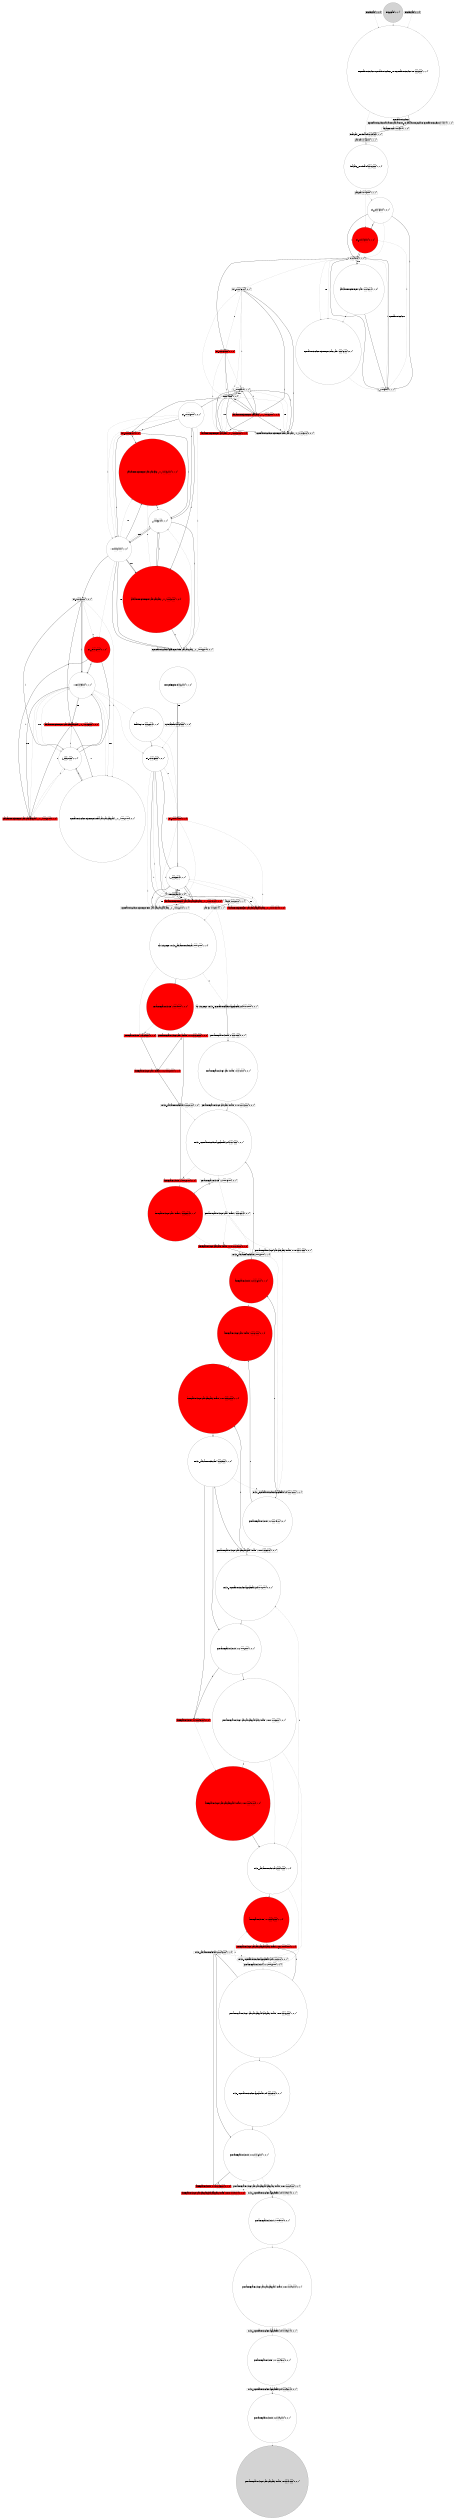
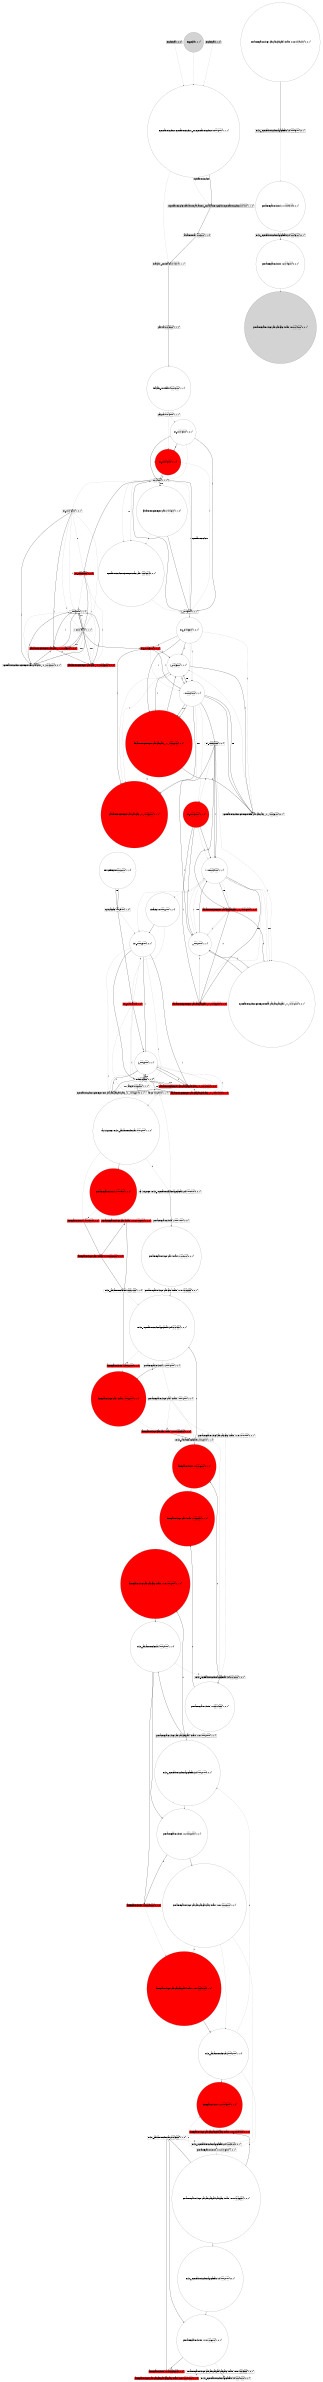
  digraph {
    node [fillcolor=white shape=note style=filled]
    edge [arrowhead=vee style=bold]
    n1 [label="i < 1@@@44@@@['1', '1', '1']"]
    n2 [label="pathStatsQueue.registerRequest(\"/path1\")@@@48@@@['1', '1', '0']" shape=circle]
    n3 [label="i++@@@45@@@['1', '1', '1']"]
    n4 [fillcolor=red label="int i = 0@@@50@@@['0', '1', '0']"]
    n5 [label="requestPathMetricsCollector.registerRequest(create2,\"/path1\")@@@46@@@['0', '0', '1']" shape=circle]
    n6 [label="int i = 0@@@48@@@['1', '0', '1']"]
    n7 [label="i++@@@50@@@['1', '1', '1']"]
    n8 [label="i < 10@@@49@@@['1', '1', '1']"]
    n9 [fillcolor=red label="pathStatsQueue.registerRequest(\"/path1/path2\" + \"_\" + i)@@@53@@@['0', '1', '0']"]
    n10 [label="requestPathMetricsCollector.registerRequest(create,\"/path1/path2\" + \"_\" + i)@@@51@@@['0', '0', '1']"]
    n11 [fillcolor=red label="pathStatsQueue.registerRequest(\"/path1/path2\" + \"_\" + i)@@@53@@@['1', '0', '0']"]
    n12 [fillcolor=red label="assertEquals(newSlot.size(),11112)@@@93@@@['0', '1', '0']" shape=circle]
    n13 [fillcolor=red label="assertEquals(newSlot.get(\"/path1/path2/path3/path4/path5\").intValue(),1100001)@@@94@@@['0', '1', '0']"]
    n14 [label="newSlot = pathStatsQueue.collectStats(6)@@@95@@@['1', '1', '0']"]
    n15 [label="Assert.assertEquals(newSlot.get(\"/path1\").intValue(),1)@@@76@@@['1', '0', '1']"]
    n16 [label="newSlot = pathStatsQueue.collectStats(3)@@@85@@@['1', '1', '0']"]
    n17 [fillcolor=red label="assertEquals(newSlot.get(\"/path1/path2\").intValue(),1111101)@@@84@@@['0', '1', '0']"]
    n18 [label="Assert.assertEquals(newSlot.get(\"/path1/path2/path3\").intValue(),1111001)@@@77@@@['0', '0', '1']"]
    n19 [fillcolor=red label="assertEquals(newSlot.size(),112)@@@86@@@['0', '1', '0']" shape=circle]
    n20 [label="newSlot = requestPathMetricsCollector.aggregatePaths(3,null)@@@74@@@['1', '0', '1']" shape=circle]
    n21 [label="newSlot = requestPathMetricsCollector.aggregatePaths(4,null)@@@78@@@['1', '0', '1']"]
    n22 [fillcolor=red label="assertEquals(newSlot.get(\"/path1\").intValue(),1)@@@87@@@['0', '1', '0']" shape=circle]
    n23 [fillcolor=red label="assertEquals(newSlot.size(),12)@@@82@@@['0', '1', '0']"]
    n24 [label="Assert.assertEquals(newSlot.size(),112)@@@75@@@['1', '0', '1']"]
    n25 [label="Assert.assertEquals(newSlot.size(),1112)@@@79@@@['1', '0', '1']" shape=circle]
    n26 [fillcolor=red label="assertEquals(newSlot.get(\"/path1/path2/path3/path4/path5/path6\").intValue(),1000001)@@@97@@@['0', '1', '0']"]
    n27 [fillcolor=red label="pathStatsQueue.registerRequest(\"/path1/path2/path3\" + \"_\" + i)@@@58@@@['0', '1', '0']" shape=circle]
    n28 [label="i++@@@55@@@['1', '1', '1']" shape=circle]
    n29 [label="requestPathMetricsCollector.registerRequest(delete,\"/path1/path2/path3\" + \"_\" + i)@@@56@@@['0', '0', '1']"]
    n30 [fillcolor=red label="pathStatsQueue.registerRequest(\"/path1/path2/path3\" + \"_\" + i)@@@58@@@['1', '0', '0']" shape=circle]
    n31 [label="i < 100@@@54@@@['1', '1', '1']" shape=circle]
    n32 [fillcolor=red label="assertEquals(newSlot.get(\"/path1\").intValue(),1)@@@83@@@['0', '1', '0']" shape=circle]
    n33 [fillcolor=red label="assertEquals(newSlot.get(\"/path1/path2/path3/path4\").intValue(),1110001)@@@91@@@['0', '1', '0']" shape=circle]
    n34 [label="newSlot = pathStatsQueue.collectStats(5)@@@92@@@['1', '1', '0']" shape=circle]
    n35 [label="newSlot = requestPathMetricsCollector.aggregatePaths(5,null)@@@81@@@['0', '0', '1']" shape=circle]
    n36 [label="Assert.assertEquals(newSlot.size(),111112)@@@85@@@['1', '0', '1']"]
    n37 [fillcolor=red label="assertEquals(newSlot.size(),1112)@@@90@@@['0', '1', '0']"]
    n38 [label="Assert.assertEquals(newSlot.size(),11112)@@@82@@@['1', '0', '1']" shape=circle]
    n39 [label="Assert.assertEquals(newSlot.get(\"/path1/path2/path3/path4/path5\").intValue(),1100001)@@@83@@@['1', '0', '1']" shape=circle]
    n40 [fillcolor=red label="assertEquals(newSlot.get(\"/path1/path2/path3\").intValue(),1111001)@@@88@@@['0', '1', '0']" shape=circle]
    n41 [label="newSlot = pathStatsQueue.collectStats(4)@@@89@@@['1', '1', '0']" shape=circle]
    n42 [fillcolor=red label="assertEquals(newSlot.get(\"/path1\").intValue(),1111112)@@@80@@@['0', '1', '0']"]
    n43 [label="newSlot = pathStatsQueue.collectStats(2)@@@81@@@['1', '1', '0']"]
    n44 [label="Assert.assertEquals(newSlot.get(\"/path1/path2/path3/path4\").intValue(),1110001)@@@80@@@['1', '0', '1']"]
    n45 [fillcolor=lightgray label="testCollectStats['1', '0', '0']"]
    n46 [label="RequestPathMetricsCollector requestPathMetricsCollector = new RequestPathMetricsCollector(true)@@@3@@@['1', '1', '1']" shape=circle]
    n47 [label="Thread path7 = new Thread(null)@@@4@@@['1', '1', '1']"]
    n48 [label="RequestPathMetricsCollector.PathStatsQueue pathStatsQueue = new PathStatsQueue(getChildren)requestPathMetricsCollector@@@4@@@['1', '1', '0']"]
    n49 [label="int i = 0@@@53@@@['1', '0', '1']" shape=circle]
    n50 [fillcolor=red label="int i = 0@@@55@@@['0', '1', '0']"]
    n51 [label="Assert.assertEquals(newSlot.size(),112)@@@96@@@['0', '0', '1']" shape=circle]
    n52 [fillcolor=lightgray label="Assert.assertEquals(newSlot.get(\"/path1/path2/path3\").intValue(),1000)@@@97@@@['0', '0', '1']" shape=circle]
    n53 [label="Assert.assertEquals(newSlot.get(\"/path1\").intValue(),1)@@@72@@@['0', '0', '1']" shape=circle]
    n54 [label="Assert.assertEquals(newSlot.get(\"/path1/path2\").intValue(),1111101)@@@73@@@['0', '0', '1']"]
    n55 [label="e.printStackTrace()@@@69@@@['1', '1', '0']"]
    n56 [label="int i = 0@@@63@@@['1', '0', '1']" shape=circle]
    n57 [fillcolor=red label="int i = 0@@@71@@@['0', '1', '0']"]
    n58 [label="i++@@@65@@@['1', '1', '1']" shape=circle]
    n59 [fillcolor=red label="pathStatsQueue.registerRequest(\"/path1/path2/path3/path4/path5\" + \"_\" + i)@@@74@@@['1', '0', '0']"]
    n60 [label="i < 10000@@@64@@@['1', '1', '1']"]
    n61 [label="requestPathMetricsCollector.registerRequest(exists,\"/path1/path2/path3/path4/path5\" + \"_\" + i)@@@66@@@['0', '0', '1']"]
    n62 [fillcolor=red label="pathStatsQueue.registerRequest(\"/path1/path2/path3/path4/path5\" + \"_\" + i)@@@74@@@['0', '1', '0']"]
    n63 [label="int i = 0@@@58@@@['1', '0', '1']"]
    n64 [label="i < 1000@@@59@@@['1', '1', '1']" shape=circle]
    n65 [fillcolor=red label="pathStatsQueue.registerRequest(\"/path1/path2/path3/path4\" + \"_\" + i)@@@63@@@['1', '0', '0']"]
    n66 [label="i++@@@60@@@['1', '1', '1']" shape=circle]
    n67 [fillcolor=red label="int i = 0@@@60@@@['0', '1', '0']" shape=circle]
    n68 [label="requestPathMetricsCollector.registerRequest(setData,\"/path1/path2/path3/path4\" + \"_\" + i)@@@61@@@['0', '0', '1']" shape=circle]
    n69 [label="Thread.sleep(1000)@@@66@@@['1', '1', '0']" shape=circle]
    n70 [fillcolor=red label="pathStatsQueue.registerRequest(\"/path1/path2/path3/path4\" + \"_\" + i)@@@63@@@['0', '1', '0']"]
    n71 [fillcolor=red label="assertEquals(newSlot.size(),111112)@@@96@@@['0', '1', '0']"]
    n72 [label="newSlot = requestPathMetricsCollector.aggregatePaths(6,null)@@@84@@@['0', '0', '1']"]
    n73 [label="Assert.assertEquals(newSlot.size(),111112)@@@88@@@['1', '0', '1']" shape=circle]
    n74 [fillcolor=red label="Assert.assertEquals(newSlot.get(\"/path1\").intValue(),1111112)@@@80@@@['1', '0', '0']"]
    n75 [fillcolor=lightgray label="testAggregate['0', '0', '1']" shape=circle]
-   n76 [label="Assert.assertEquals(newSlot.size(),1)@@@91@@@['0', '0', '1']" shape=circle]
    n77 [label="Assert.assertEquals(newSlot.get(\"/path1/path2/path3/path4\").intValue(),1110001)@@@92@@@['0', '0', '1']" shape=circle]
    n78 [label="newSlot = requestPathMetricsCollector.aggregatePaths(4,null)@@@93@@@['0', '0', '1']"]
    n79 [label="path6.join()@@@68@@@['1', '1', '1']"]
    n80 [label="Assert.assertEquals(newSlot.size(),1111)@@@94@@@['0', '0', '1']" shape=circle]
    n81 [label="pathStatsQueue.start()@@@5@@@['1', '1', '0']"]
    n82 [label="path7.start()@@@22@@@['1', '1', '1']"]
    n83 [label="Assert.assertEquals(newSlot.get(\"/path1/path2/path3/path4/path5/path6\").intValue(),1000001)@@@86@@@['1', '0', '1']" shape=circle]
    n84 [label="newSlot = requestPathMetricsCollector.aggregatePaths(7,null)@@@87@@@['0', '0', '1']" shape=circle]
    n85 [label="path7.join()@@@69@@@['1', '1', '1']"]
    n86 [label="Map<String,Integer> newSlot = pathStatsQueue.collectStats(1)@@@78@@@['1', '1', '0']" shape=circle]
    n87 [label="Map<String,Integer> newSlot = requestPathMetricsCollector.aggregatePaths(2,null)@@@70@@@['0', '0', '1']"]
    n88 [label="Assert.assertEquals(newSlot.get(\"/path1/path2/path3/path4/path5/path6\").intValue(),1000001)@@@89@@@['1', '0', '1']"]
    n89 [label="newSlot = requestPathMetricsCollector.aggregatePaths(4,null)@@@90@@@['0', '0', '1']"]
    n90 [label="Thread path6 = new Thread(null)@@@23@@@['1', '1', '1']" shape=circle]
    n91 [label="path6.start()@@@42@@@['1', '1', '1']"]
    n92 [label="int i = 0@@@43@@@['1', '0', '1']" shape=circle]
    n93 [fillcolor=red label="int i = 0@@@45@@@['0', '1', '0']" shape=circle]
    n94 [label="InterruptedException e@@@68@@@['1', '1', '0']" shape=circle]
    n95 [fillcolor=red label="Assert.assertEquals(newSlot.size(),1)@@@79@@@['1', '0', '0']" shape=circle]
    n96 [fillcolor=red label="assertEquals(newSlot.size(),1)@@@79@@@['0', '1', '0']"]
    n97 [label="Assert.assertEquals(newSlot.size(),12)@@@71@@@['0', '0', '1']"]
    n98 [label="newSlot = requestPathMetricsCollector.aggregatePaths(3,null)@@@95@@@['0', '0', '1']"]
    n99 [fillcolor=lightgray label="testCollectStats['0', '1', '0']"]
    n1 -> n2 [arrowhead=onormal]
    n1 -> n2 [arrowhead=dot label=true style=dashed]
    n1 -> n3 [label=requestPathMetricsCollector]
    n1 -> n4
    n1 -> n5 [arrowhead=dot label=true style=dashed]
    n1 -> n5 [arrowhead=dot style=dashed]
    n1 -> n6 [arrowhead=dot style=dashed]
    n2 -> n3 [arrowhead=onormal]
    n2 -> n5 [label=0 style=dashed]
    n3 -> n1 [arrowhead=dot]
    n3 -> n1 [arrowhead=onormal label=i style=dashed]
    n4 -> n7 [label=i style=dashed]
    n4 -> n8 [arrowhead=onormal label=i style=dashed]
    n4 -> n8 [arrowhead=dot]
    n4 -> n9 [label=i style=dashed]
    n5 -> n3 [arrowhead=onormal style=dashed]
    n6 -> n4 [label=0 style=dashed]
    n6 -> n7 [arrowhead=dot label=i style=dashed]
    n6 -> n8 [arrowhead=onormal label=i style=dashed]
    n6 -> n8 [arrowhead=onormal style=dashed]
    n6 -> n10 [arrowhead=dot label=i]
    n6 -> n11 [arrowhead=onormal label=i]
    n7 -> n8 [arrowhead=onormal]
    n7 -> n8 [arrowhead=onormal label=i]
    n7 -> n9 [label=i]
    n7 -> n10 [label=i]
    n7 -> n11 [arrowhead=dot label=i]
    n8 -> n7 [arrowhead=dot label=true]
    n8 -> n9 [label=true style=dashed]
    n8 -> n9 [arrowhead=onormal]
    n8 -> n10 [label=true style=dashed]
    n8 -> n10
    n8 -> n11 [arrowhead=dot label=true]
    n8 -> n11 [arrowhead=dot]
-   n8 -> n49 [arrowhead=onormal]
+   n3 -> n49 [arrowhead=onormal]
    n8 -> n50
    n9 -> n7 [arrowhead=dot style=dashed]
    n10 -> n7 [arrowhead=dot style=dashed]
    n11 -> n7 [arrowhead=dot]
    n11 -> n9 [arrowhead=onormal label=0]
    n11 -> n10 [arrowhead=onormal label=0]
    n12 -> n13 [style=dashed]
    n13 -> n14 [style=dashed]
    n14 -> n71 [arrowhead=onormal]
    n14 -> n72 [arrowhead=onormal label=0 style=dashed]
    n14 -> n73 [arrowhead=dot]
    n15 -> n16 [style=dashed]
    n15 -> n17 [label=0 style=dashed]
    n15 -> n18 [style=dashed]
    n16 -> n19 [arrowhead=onormal]
    n16 -> n20 [arrowhead=onormal label=0]
    n16 -> n21 [arrowhead=dot style=dashed]
    n17 -> n16 [arrowhead=dot]
    n18 -> n21 [arrowhead=onormal style=dashed]
    n19 -> n22 [style=dashed]
    n20 -> n23 [label=0 style=dashed]
    n20 -> n24 [style=dashed]
    n21 -> n19 [label=0]
    n21 -> n25 [arrowhead=dot]
    n22 -> n40 [style=dashed]
    n23 -> n32 [style=dashed]
    n24 -> n15 [style=dashed]
    n24 -> n32 [arrowhead=onormal label=0]
    n25 -> n22 [label=0]
    n25 -> n44 [style=dashed]
    n27 -> n28 [arrowhead=dot style=dashed]
    n28 -> n27 [arrowhead=dot label=i style=dashed]
    n28 -> n29 [arrowhead=onormal label=i]
    n28 -> n30 [arrowhead=onormal label=i]
    n28 -> n31 [label=i]
    n28 -> n31 [arrowhead=dot]
    n29 -> n28 [style=dashed]
    n30 -> n27 [arrowhead=onormal label=0 style=dashed]
    n30 -> n28
    n30 -> n29 [arrowhead=onormal label=0]
    n31 -> n27 [label=true style=dashed]
    n31 -> n27
    n31 -> n28 [arrowhead=dot label=true style=dashed]
    n31 -> n29 [arrowhead=dot]
    n31 -> n29 [label=true]
    n31 -> n30 [arrowhead=dot label=true]
    n31 -> n30
    n31 -> n63
    n31 -> n67 [arrowhead=onormal style=dashed]
    n32 -> n17 [arrowhead=dot style=dashed]
    n33 -> n34
    n34 -> n12 [arrowhead=dot]
    n34 -> n35 [arrowhead=dot label=0 style=dashed]
    n34 -> n36 [style=dashed]
    n35 -> n38 [arrowhead=onormal]
    n36 -> n12 [label=0 style=dashed]
    n36 -> n83 [arrowhead=onormal style=dashed]
    n37 -> n33 [style=dashed]
    n38 -> n37 [label=0]
    n38 -> n39 [arrowhead=dot]
    n39 -> n33 [arrowhead=onormal label=0 style=dashed]
    n39 -> n34 [style=dashed]
    n39 -> n72 [arrowhead=dot style=dashed]
    n40 -> n41
    n41 -> n21 [arrowhead=dot label=0 style=dashed]
    n41 -> n37 [arrowhead=dot]
    n41 -> n38
    n42 -> n43 [arrowhead=dot]
    n43 -> n20 [arrowhead=onormal style=dashed]
    n43 -> n23 [arrowhead=onormal]
    n44 -> n35 [arrowhead=onormal]
    n44 -> n40 [label=0]
    n44 -> n41 [arrowhead=onormal]
    n45 -> n46 [style=dashed]
    n46 -> n47 [style=dashed]
    n46 -> n48 [arrowhead=dot]
    n46 -> n48 [arrowhead=onormal label=requestPathMetricsCollector style=dashed]
    n47 -> n82 [arrowhead=dot]
    n48 -> n81 [arrowhead=dot]
    n49 -> n28 [arrowhead=dot label=i]
    n49 -> n29 [arrowhead=onormal label=i style=dashed]
    n49 -> n30 [arrowhead=dot label=i]
    n49 -> n31 [arrowhead=dot style=dashed]
    n49 -> n31 [label=i style=dashed]
    n49 -> n50 [arrowhead=dot label=0]
    n50 -> n27 [label=i]
    n50 -> n28 [label=i]
    n50 -> n31 [arrowhead=onormal label=i]
    n50 -> n31 [style=dashed]
    n51 -> n52 [arrowhead=dot style=dashed]
    n53 -> n54 [arrowhead=onormal style=dashed]
    n54 -> n20 [arrowhead=onormal]
    n55 -> n56 [style=dashed]
    n55 -> n57 [arrowhead=onormal]
    n56 -> n57 [label=0 style=dashed]
    n56 -> n58 [arrowhead=onormal label=i]
    n56 -> n59 [label=i]
    n56 -> n60 [label=i style=dashed]
    n56 -> n60
    n56 -> n61 [label=i style=dashed]
    n57 -> n58 [arrowhead=dot label=i]
    n57 -> n60 [arrowhead=onormal label=i style=dashed]
    n57 -> n60 [style=dashed]
    n57 -> n62 [arrowhead=dot label=i style=dashed]
    n58 -> n59 [arrowhead=dot label=i]
    n58 -> n60 [arrowhead=onormal]
    n58 -> n60 [arrowhead=dot label=i]
    n58 -> n61 [arrowhead=onormal label=i]
    n58 -> n62 [arrowhead=onormal label=i style=dashed]
    n59 -> n58 [arrowhead=onormal]
    n59 -> n61 [arrowhead=dot label=0]
    n59 -> n62 [arrowhead=dot label=0 style=dashed]
    n60 -> n58 [label=true]
    n60 -> n59 [arrowhead=onormal label=true]
    n60 -> n59 [arrowhead=onormal]
    n60 -> n61 [arrowhead=onormal]
    n60 -> n61 [arrowhead=dot label=true style=dashed]
    n60 -> n62 [arrowhead=onormal label=true]
    n60 -> n62 [style=dashed]
    n60 -> n79 [arrowhead=dot style=dashed]
    n61 -> n58 [arrowhead=onormal style=dashed]
    n62 -> n58 [arrowhead=onormal style=dashed]
    n63 -> n64 [arrowhead=dot]
    n63 -> n64 [arrowhead=dot label=i]
    n63 -> n65 [arrowhead=dot label=i]
    n63 -> n66 [label=i]
    n63 -> n67 [label=0 style=dashed]
    n63 -> n68 [label=i style=dashed]
    n64 -> n56 [style=dashed]
    n64 -> n65 [arrowhead=dot label=true]
    n64 -> n65 [style=dashed]
    n64 -> n66 [label=true style=dashed]
    n64 -> n68 [arrowhead=onormal style=dashed]
    n64 -> n68 [label=true style=dashed]
    n64 -> n69 [arrowhead=dot style=dashed]
    n64 -> n70 [arrowhead=onormal style=dashed]
    n64 -> n70 [arrowhead=onormal label=true]
    n65 -> n66 [arrowhead=onormal style=dashed]
    n65 -> n68 [arrowhead=onormal label=0]
    n65 -> n70 [arrowhead=onormal label=0]
    n66 -> n64
    n66 -> n64 [label=i style=dashed]
    n66 -> n65 [arrowhead=dot label=i style=dashed]
    n66 -> n68 [arrowhead=onormal label=i]
    n66 -> n70 [arrowhead=onormal label=i style=dashed]
    n67 -> n64
    n67 -> n64 [arrowhead=onormal label=i style=dashed]
    n67 -> n66 [arrowhead=dot label=i]
    n67 -> n70 [arrowhead=onormal label=i]
    n68 -> n66 [arrowhead=dot]
    n69 -> n56 [arrowhead=dot]
    n69 -> n57 [arrowhead=dot style=dashed]
    n70 -> n66 [arrowhead=dot style=dashed]
    n71 -> n26 [style=dashed]
    n72 -> n36 [arrowhead=dot]
    n73 -> n71 [arrowhead=dot label=0]
    n73 -> n88 [arrowhead=onormal style=dashed]
    n74 -> n42 [arrowhead=dot label=0]
    n74 -> n43 [arrowhead=onormal]
    n75 -> n46 [arrowhead=dot style=dashed]
-   n76 -> n77 [style=dashed]
    n77 -> n78
    n78 -> n80 [arrowhead=onormal style=dashed]
    n79 -> n85 [arrowhead=onormal]
    n80 -> n98 [arrowhead=onormal style=dashed]
    n81 -> n47 [arrowhead=onormal]
    n82 -> n90 [arrowhead=onormal]
    n83 -> n13 [label=0]
    n83 -> n14
    n83 -> n84 [arrowhead=onormal]
    n84 -> n73 [arrowhead=onormal]
    n85 -> n86 [arrowhead=dot style=dashed]
    n85 -> n87 [style=dashed]
    n86 -> n87 [arrowhead=dot label=0 style=dashed]
    n86 -> n95 [arrowhead=onormal]
    n86 -> n96 [style=dashed]
    n87 -> n97 [arrowhead=dot]
    n88 -> n26 [arrowhead=onormal label=0 style=dashed]
    n88 -> n89
-   n89 -> n76
    n90 -> n91 [arrowhead=onormal style=dashed]
    n91 -> n92 [arrowhead=dot style=dashed]
    n91 -> n93 [arrowhead=dot style=dashed]
    n92 -> n1 [arrowhead=onormal label=i]
    n92 -> n1 [style=dashed]
    n92 -> n3 [arrowhead=onormal label=i]
    n92 -> n93 [arrowhead=dot label=0]
    n93 -> n1 [arrowhead=dot]
    n93 -> n1 [arrowhead=dot label=i style=dashed]
    n93 -> n3 [label=i style=dashed]
    n94 -> n55 [arrowhead=dot label=true]
    n94 -> n55 [arrowhead=onormal]
    n95 -> n74 [style=dashed]
    n95 -> n96 [arrowhead=dot label=0 style=dashed]
    n96 -> n42 [arrowhead=onormal]
    n97 -> n53
    n98 -> n51
    n99 -> n46 [arrowhead=onormal style=dashed]
  }
